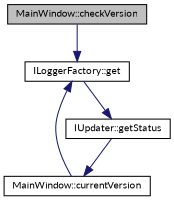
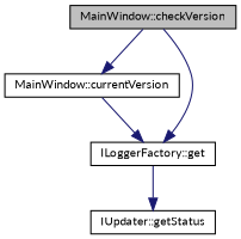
  digraph {
    fontname=Lato
    rankdir=TB
    node [color=black fillcolor=white fontname=Lato fontsize=10 shape=record style=filled]
    edge [color=midnightblue fontname=Lato fontsize=10 labelfontname=Helvetica labelfontsize=10 style=solid]
    n1 [fillcolor=grey75 fontcolor=black height=0.2 label="MainWindow::checkVersion" width=0.4]
    n2 [height=0.2 label="MainWindow::currentVersion" width=0.4]
    n3 [height=0.2 label="ILoggerFactory::get" width=0.4]
    n4 [height=0.2 label="IUpdater::getStatus" width=0.4]
-   n4 -> n2
+   n1 -> n2
    n1 -> n3
    n2 -> n3
    n3 -> n4
  }
